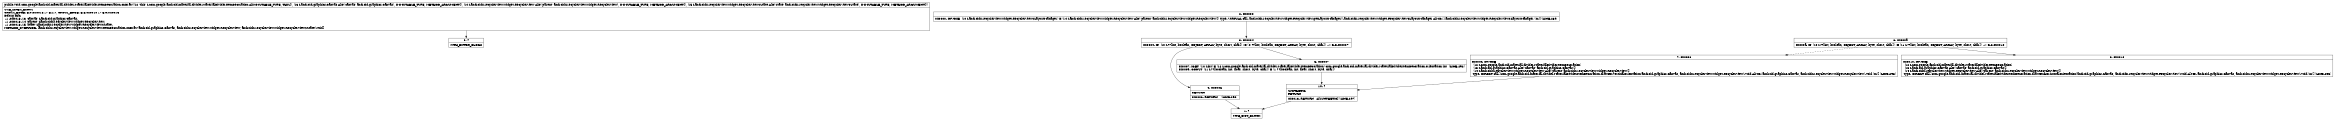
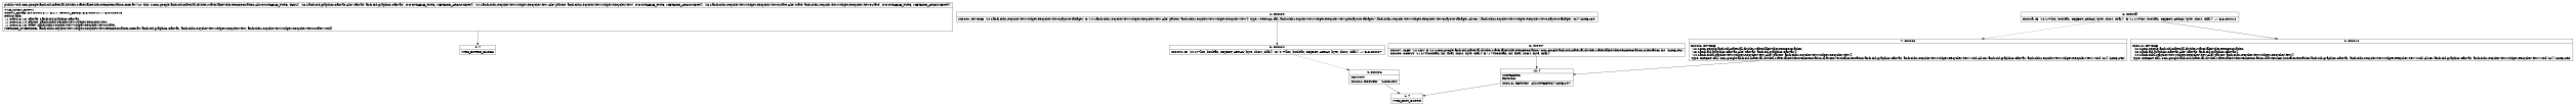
  digraph {
    node [shape=record]
    n1 [label="{0\:\ ?|MTH_ENTER_BLOCK\l}"]
    n2 [label="{2\:\ 0x0000|0x0000: INVOKE  (r0 I:androidx.recyclerview.widget.RecyclerView$LayoutManager) = (r4 I:androidx.recyclerview.widget.RecyclerView A[D('parent' androidx.recyclerview.widget.RecyclerView)]) type: VIRTUAL call: androidx.recyclerview.widget.RecyclerView.getLayoutManager():androidx.recyclerview.widget.RecyclerView$LayoutManager A[MD:():androidx.recyclerview.widget.RecyclerView$LayoutManager (m)] (LINE:289)\l}"]
    n3 [label="{3\:\ 0x0004|0x0004: IF  (r0 I:??[int, boolean, OBJECT, ARRAY, byte, short, char]) != (0 ??[int, boolean, OBJECT, ARRAY, byte, short, char])  \-\> B:5:0x0007 \l}"]
    n4 [label="{4\:\ 0x0006|RETURN\l|0x0006: RETURN    (LINE:290)\l}"]
    n5 [label="{5\:\ 0x0007|0x0007: IGET  (r0 I:int) = (r2 I:com.google.android.material.divider.MaterialDividerItemDecoration) com.google.android.material.divider.MaterialDividerItemDecoration.orientation int  (LINE:292)\l0x0009: CONST  (r1 I:??[boolean, int, float, short, byte, char]) = (1 ??[boolean, int, float, short, byte, char]) \l}"]
    n6 [label="{1\:\ ?|MTH_EXIT_BLOCK\l}"]
    n7 [label="{10\:\ ?|SYNTHETIC\lRETURN\l|0x0013: RETURN   A[SYNTHETIC] (LINE:297)\l}"]
    n8 [label="{6\:\ 0x000a|0x000a: IF  (r0 I:??[int, boolean, OBJECT, ARRAY, byte, short, char]) != (r1 I:??[int, boolean, OBJECT, ARRAY, byte, short, char])  \-\> B:8:0x0010 \l}"]
    n9 [label="{7\:\ 0x000c|0x000c: INVOKE  \l  (r2 I:com.google.android.material.divider.MaterialDividerItemDecoration)\l  (r3 I:android.graphics.Canvas A[D('canvas' android.graphics.Canvas)])\l  (r4 I:androidx.recyclerview.widget.RecyclerView A[D('parent' androidx.recyclerview.widget.RecyclerView)])\l type: DIRECT call: com.google.android.material.divider.MaterialDividerItemDecoration.drawForVerticalOrientation(android.graphics.Canvas, androidx.recyclerview.widget.RecyclerView):void A[MD:(android.graphics.Canvas, androidx.recyclerview.widget.RecyclerView):void (m)] (LINE:293)\l}"]
    n10 [label="{8\:\ 0x0010|0x0010: INVOKE  \l  (r2 I:com.google.android.material.divider.MaterialDividerItemDecoration)\l  (r3 I:android.graphics.Canvas A[D('canvas' android.graphics.Canvas)])\l  (r4 I:androidx.recyclerview.widget.RecyclerView A[D('parent' androidx.recyclerview.widget.RecyclerView)])\l type: DIRECT call: com.google.android.material.divider.MaterialDividerItemDecoration.drawForHorizontalOrientation(android.graphics.Canvas, androidx.recyclerview.widget.RecyclerView):void A[MD:(android.graphics.Canvas, androidx.recyclerview.widget.RecyclerView):void (m)] (LINE:295)\l}"]
    n11 [label="{public void com.google.android.material.divider.MaterialDividerItemDecoration.onDraw((r2 'this' I:com.google.android.material.divider.MaterialDividerItemDecoration A[IMMUTABLE_TYPE, THIS]), (r3 I:android.graphics.Canvas A[D('canvas' android.graphics.Canvas), IMMUTABLE_TYPE, METHOD_ARGUMENT]), (r4 I:androidx.recyclerview.widget.RecyclerView A[D('parent' androidx.recyclerview.widget.RecyclerView), IMMUTABLE_TYPE, METHOD_ARGUMENT]), (r5 I:androidx.recyclerview.widget.RecyclerView$State A[D('state' androidx.recyclerview.widget.RecyclerView$State), IMMUTABLE_TYPE, METHOD_ARGUMENT]))  | USE_LINES_HINTS\lCROSS_EDGE: B:9:0x0013 \-\> B:1:?, CROSS_EDGE: B:8:0x0010 \-\> B:9:0x0013\lDebug Info:\l  \-1 \-0x0013: r3 'canvas' Landroid\/graphics\/Canvas;\l  \-1 \-0x0013: r4 'parent' Landroidx\/recyclerview\/widget\/RecyclerView;\l  \-1 \-0x0013: r5 'state' Landroidx\/recyclerview\/widget\/RecyclerView$State;\lMETHOD_OVERRIDE: [androidx.recyclerview.widget.RecyclerView.ItemDecoration.onDraw(android.graphics.Canvas, androidx.recyclerview.widget.RecyclerView, androidx.recyclerview.widget.RecyclerView$State):void]\l}"]
    n2 -> n3
-   n3 -> n4 [style=solid]
-   n3 -> n5
+   n3 -> n4 [style=dashed]
    n4 -> n6
    n5 -> n7
    n7 -> n6
    n8 -> n9 [style=dashed]
    n8 -> n10
    n9 -> n7
    n11 -> n1
  }
